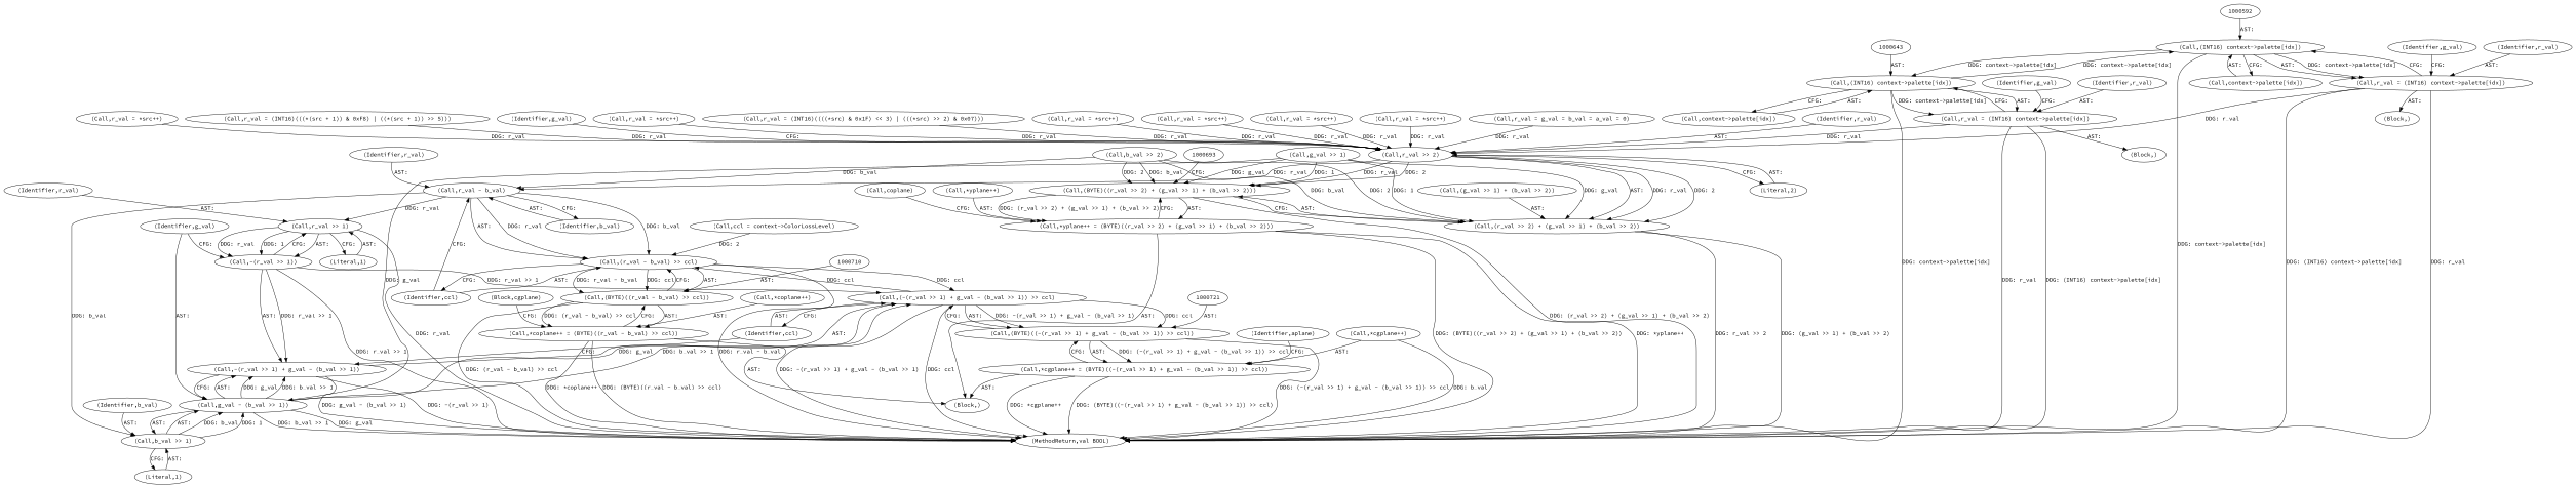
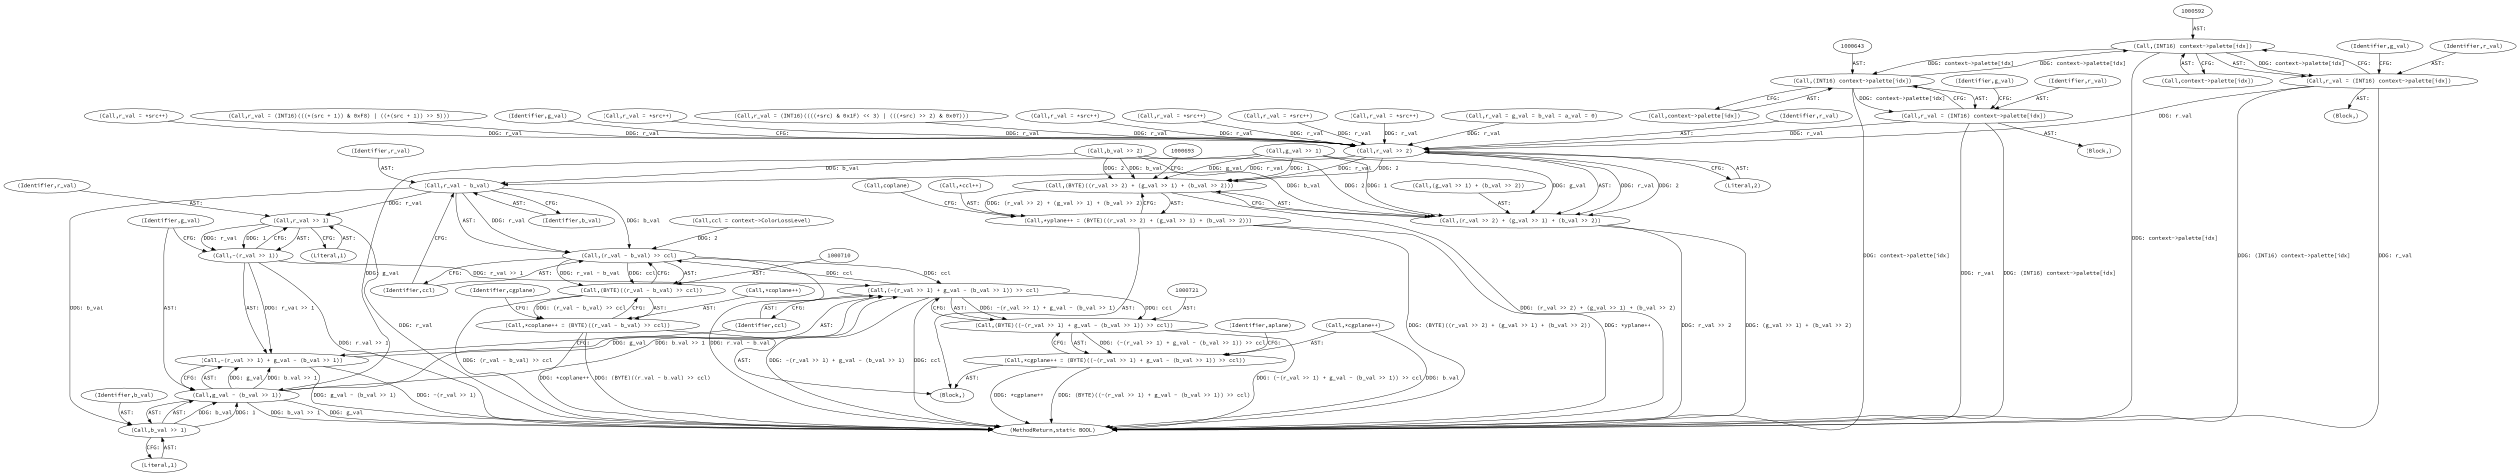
  digraph {
    fontname="Source Code Pro"
    node [fontname="Source Code Pro"]
    edge [fontname="Source Code Pro"]
    n1 [label="(Call,(INT16) context->palette[idx])"]
    n2 [label="(Call,(INT16) context->palette[idx])"]
    n3 [label="(Call,r_val = (INT16) context->palette[idx])"]
-   n4 [label="(MethodReturn,val BOOL)"]
+   n4 [label="(MethodReturn,static BOOL)"]
    n5 [label="(Call,context->palette[idx])"]
    n6 [label="(Call,r_val = (INT16) context->palette[idx])"]
    n7 [label="(Call,context->palette[idx])"]
    n8 [label="(Call,r_val >> 2)"]
    n9 [label="(Block,)"]
    n10 [label="(Block,)"]
    n11 [label="(Call,(BYTE)((r_val >> 2) + (g_val >> 1) + (b_val >> 2)))"]
    n12 [label="(Call,(r_val >> 2) + (g_val >> 1) + (b_val >> 2))"]
    n13 [label="(Call,r_val - b_val)"]
    n14 [label="(Literal,2)"]
    n15 [label="(Call,*yplane++ = (BYTE)((r_val >> 2) + (g_val >> 1) + (b_val >> 2)))"]
    n16 [label="(Call,(r_val - b_val) >> ccl)"]
    n17 [label="(Call,r_val >> 1)"]
    n18 [label="(Call,b_val >> 1)"]
    n19 [label="(Identifier,b_val)"]
    n20 [label="(Block,)"]
    n21 [label="(Call,(g_val >> 1) + (b_val >> 2))"]
    n22 [label="(Call,(BYTE)((r_val - b_val) >> ccl))"]
    n23 [label="(Call,(-(r_val >> 1) + g_val - (b_val >> 1)) >> ccl)"]
    n24 [label="(Identifier,ccl)"]
    n25 [label="(Call,-(r_val >> 1))"]
    n26 [label="(Literal,1)"]
    n27 [label="(Call,g_val - (b_val >> 1))"]
    n28 [label="(Literal,1)"]
    n29 [label="(Call,*coplane++ = (BYTE)((r_val - b_val) >> ccl))"]
    n30 [label="(Call,(BYTE)((-(r_val >> 1) + g_val - (b_val >> 1)) >> ccl))"]
    n31 [label="(Identifier,ccl)"]
    n32 [label="(Call,*cgplane++ = (BYTE)((-(r_val >> 1) + g_val - (b_val >> 1)) >> ccl))"]
    n33 [label="(Call,-(r_val >> 1) + g_val - (b_val >> 1))"]
    n34 [label="(Call,ccl = context->ColorLossLevel)"]
    n35 [label="(Identifier,g_val)"]
-   n36 [label="(Block,cgplane)"]
+   n36 [label="(Identifier,cgplane)"]
    n37 [label="(Identifier,r_val)"]
    n38 [label="(Call,*coplane++)"]
    n39 [label="(Identifier,g_val)"]
    n40 [label="(Identifier,r_val)"]
    n41 [label="(Identifier,r_val)"]
    n42 [label="(Call,r_val = *src++)"]
    n43 [label="(Call,r_val = *src++)"]
    n44 [label="(Call,g_val >> 1)"]
    n45 [label="(Call,*cgplane++)"]
    n46 [label="(Call,r_val = *src++)"]
    n47 [label="(Identifier,r_val)"]
    n48 [label="(Call,coplane)"]
    n49 [label="(Call,r_val = *src++)"]
    n50 [label="(Call,b_val >> 2)"]
    n51 [label="(Call,r_val = g_val = b_val = a_val = 0)"]
    n52 [label="(Identifier,aplane)"]
    n53 [label="(Identifier,r_val)"]
    n54 [label="(Call,r_val = *src++)"]
-   n55 [label="(Call,*yplane++)"]
+   n55 [label="(Call,*ccl++)"]
    n56 [label="(Identifier,b_val)"]
    n57 [label="(Identifier,g_val)"]
    n58 [label="(Call,r_val = (INT16)(((*(src + 1)) & 0xF8) | ((*(src + 1)) >> 5)))"]
    n59 [label="(Identifier,g_val)"]
    n60 [label="(Call,r_val = *src++)"]
    n61 [label="(Call,r_val = (INT16)((((*src) & 0x1F) << 3) | (((*src) >> 2) & 0x07)))"]
    1000592
    1000643
    1000693
    1000710
    1000721
    n1 -> n2 [label="DDG: context->palette[idx]"]
    n1 -> n3 [label="AST: "]
    n1 -> n3 [label="DDG: context->palette[idx]"]
    n1 -> n4 [label="DDG: context->palette[idx]"]
    n1 -> n5 [label="CFG: "]
    n2 -> n1 [label="DDG: context->palette[idx]"]
    n2 -> n4 [label="DDG: context->palette[idx]"]
    n2 -> n6 [label="AST: "]
    n2 -> n6 [label="DDG: context->palette[idx]"]
    n2 -> n7 [label="CFG: "]
    n3 -> n1 [label="CFG: "]
    n3 -> n4 [label="DDG: r_val"]
    n3 -> n4 [label="DDG: (INT16) context->palette[idx]"]
    n3 -> n8 [label="DDG: r_val"]
    n3 -> n9 [label="AST: "]
    n5 -> n1 [label="AST: "]
    n6 -> n2 [label="CFG: "]
    n6 -> n4 [label="DDG: r_val"]
    n6 -> n4 [label="DDG: (INT16) context->palette[idx]"]
    n6 -> n8 [label="DDG: r_val"]
    n6 -> n10 [label="AST: "]
    n7 -> n2 [label="AST: "]
    n8 -> n11 [label="DDG: r_val"]
    n8 -> n11 [label="DDG: 2"]
    n8 -> n12 [label="AST: "]
    n8 -> n12 [label="DDG: r_val"]
    n8 -> n12 [label="DDG: 2"]
    n8 -> n13 [label="DDG: r_val"]
    n8 -> n14 [label="CFG: "]
    n11 -> n4 [label="DDG: (r_val >> 2) + (g_val >> 1) + (b_val >> 2)"]
    n11 -> n12 [label="CFG: "]
    n11 -> n15 [label="AST: "]
    n11 -> n15 [label="DDG: (r_val >> 2) + (g_val >> 1) + (b_val >> 2)"]
    n12 -> n4 [label="DDG: r_val >> 2"]
    n12 -> n4 [label="DDG: (g_val >> 1) + (b_val >> 2)"]
    n12 -> n11 [label="AST: "]
    n13 -> n16 [label="AST: "]
    n13 -> n16 [label="DDG: r_val"]
    n13 -> n16 [label="DDG: b_val"]
    n13 -> n17 [label="DDG: r_val"]
    n13 -> n18 [label="DDG: b_val"]
    n13 -> n19 [label="CFG: "]
    n14 -> n8 [label="AST: "]
    n15 -> n4 [label="DDG: *yplane++"]
    n15 -> n4 [label="DDG: (BYTE)((r_val >> 2) + (g_val >> 1) + (b_val >> 2))"]
    n15 -> n11 [label="CFG: "]
    n15 -> n20 [label="AST: "]
    n16 -> n4 [label="DDG: r_val - b_val"]
    n16 -> n22 [label="AST: "]
    n16 -> n22 [label="DDG: r_val - b_val"]
    n16 -> n22 [label="DDG: ccl"]
    n16 -> n23 [label="DDG: ccl"]
    n16 -> n24 [label="CFG: "]
    n17 -> n4 [label="DDG: r_val"]
    n17 -> n25 [label="AST: "]
    n17 -> n25 [label="DDG: r_val"]
    n17 -> n25 [label="DDG: 1"]
    n17 -> n26 [label="CFG: "]
    n18 -> n27 [label="AST: "]
    n18 -> n27 [label="DDG: b_val"]
    n18 -> n27 [label="DDG: 1"]
    n18 -> n28 [label="CFG: "]
    n19 -> n13 [label="AST: "]
    n21 -> n12 [label="AST: "]
    n22 -> n4 [label="DDG: (r_val - b_val) >> ccl"]
    n22 -> n16 [label="CFG: "]
    n22 -> n29 [label="AST: "]
    n22 -> n29 [label="DDG: (r_val - b_val) >> ccl"]
    n23 -> n4 [label="DDG: -(r_val >> 1) + g_val - (b_val >> 1)"]
    n23 -> n4 [label="DDG: ccl"]
    n23 -> n16 [label="DDG: ccl"]
    n23 -> n30 [label="AST: "]
    n23 -> n30 [label="DDG: -(r_val >> 1) + g_val - (b_val >> 1)"]
    n23 -> n30 [label="DDG: ccl"]
    n23 -> n31 [label="CFG: "]
    n24 -> n13 [label="CFG: "]
    n24 -> n16 [label="AST: "]
    n25 -> n4 [label="DDG: r_val >> 1"]
    n25 -> n17 [label="CFG: "]
    n25 -> n23 [label="DDG: r_val >> 1"]
    n25 -> n33 [label="AST: "]
    n25 -> n33 [label="DDG: r_val >> 1"]
    n26 -> n17 [label="AST: "]
    n27 -> n4 [label="DDG: b_val >> 1"]
    n27 -> n4 [label="DDG: g_val"]
    n27 -> n18 [label="AST: "]
    n27 -> n23 [label="DDG: g_val"]
    n27 -> n23 [label="DDG: b_val >> 1"]
    n27 -> n33 [label="AST: "]
    n27 -> n33 [label="DDG: g_val"]
    n27 -> n33 [label="DDG: b_val >> 1"]
    n28 -> n18 [label="AST: "]
    n29 -> n4 [label="DDG: (BYTE)((r_val - b_val) >> ccl)"]
    n29 -> n4 [label="DDG: *coplane++"]
    n29 -> n20 [label="AST: "]
    n29 -> n22 [label="CFG: "]
    n30 -> n4 [label="DDG: (-(r_val >> 1) + g_val - (b_val >> 1)) >> ccl"]
    n30 -> n23 [label="CFG: "]
    n30 -> n32 [label="AST: "]
    n30 -> n32 [label="DDG: (-(r_val >> 1) + g_val - (b_val >> 1)) >> ccl"]
    n31 -> n23 [label="AST: "]
    n31 -> n33 [label="CFG: "]
    n32 -> n4 [label="DDG: *cgplane++"]
    n32 -> n4 [label="DDG: (BYTE)((-(r_val >> 1) + g_val - (b_val >> 1)) >> ccl)"]
    n32 -> n20 [label="AST: "]
    n32 -> n30 [label="CFG: "]
    n33 -> n4 [label="DDG: -(r_val >> 1)"]
    n33 -> n4 [label="DDG: g_val - (b_val >> 1)"]
    n33 -> n23 [label="AST: "]
    n33 -> n27 [label="CFG: "]
    n34 -> n16 [label="DDG: 2"]
    n35 -> n6 [label="CFG: "]
    n36 -> n29 [label="CFG: "]
    n37 -> n3 [label="AST: "]
    n38 -> n29 [label="AST: "]
    n39 -> n25 [label="CFG: "]
    n39 -> n27 [label="AST: "]
    n40 -> n6 [label="AST: "]
    n41 -> n17 [label="AST: "]
    n42 -> n8 [label="DDG: r_val"]
    n43 -> n8 [label="DDG: r_val"]
    n44 -> n11 [label="DDG: g_val"]
    n44 -> n11 [label="DDG: 1"]
    n44 -> n12 [label="DDG: g_val"]
    n44 -> n12 [label="DDG: 1"]
    n44 -> n27 [label="DDG: g_val"]
    n45 -> n4 [label="DDG: b_val"]
    n45 -> n32 [label="AST: "]
    n46 -> n8 [label="DDG: r_val"]
    n47 -> n13 [label="AST: "]
    n48 -> n15 [label="CFG: "]
    n49 -> n8 [label="DDG: r_val"]
    n50 -> n11 [label="DDG: b_val"]
    n50 -> n11 [label="DDG: 2"]
    n50 -> n12 [label="DDG: b_val"]
    n50 -> n12 [label="DDG: 2"]
    n50 -> n13 [label="DDG: b_val"]
    n51 -> n8 [label="DDG: r_val"]
    n52 -> n32 [label="CFG: "]
    n53 -> n8 [label="AST: "]
    n54 -> n8 [label="DDG: r_val"]
    n55 -> n15 [label="AST: "]
    n56 -> n18 [label="AST: "]
    n57 -> n3 [label="CFG: "]
    n58 -> n8 [label="DDG: r_val"]
    n59 -> n8 [label="CFG: "]
    n60 -> n8 [label="DDG: r_val"]
    n61 -> n8 [label="DDG: r_val"]
    1000592 -> n1 [label="AST: "]
    1000643 -> n2 [label="AST: "]
    1000693 -> n11 [label="CFG: "]
    1000710 -> n22 [label="AST: "]
    1000721 -> n30 [label="AST: "]
  }
